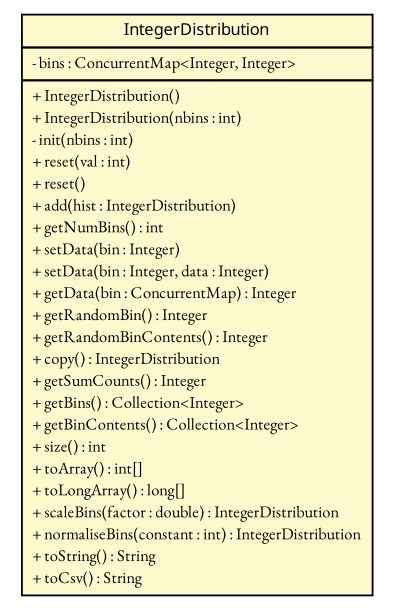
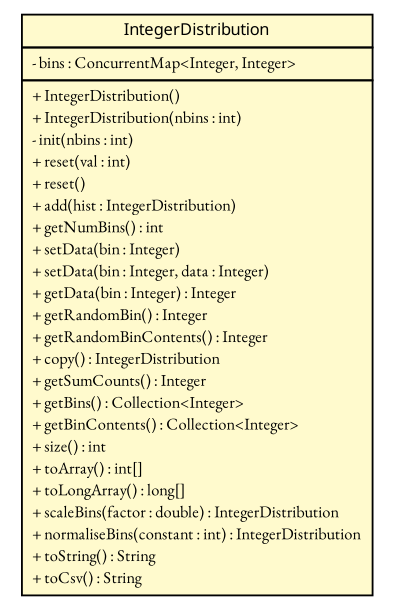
  digraph {
    nodesep=0.25
    ranksep=0.5
    fontname="EB Garamond"
-   n1 [fontcolor=black fontname="EB Garamond" fontsize=9.0 label=<<table title="broadwick.statistics.distributions.IntegerDistribution" border="0" cellborder="1" cellspacing="0" cellpadding="2" port="p" bgcolor="lemonChiffon" href="./IntegerDistribution.html"> 		<tr><td><table border="0" cellspacing="0" cellpadding="1"> <tr><td align="center" balign="center"><font face="Trebuchet MS"> IntegerDistribution </font></td></tr> 		</table></td></tr> 		<tr><td><table border="0" cellspacing="0" cellpadding="1"> <tr><td align="left" balign="left"> - bins : ConcurrentMap&lt;Integer, Integer&gt; </td></tr> 		</table></td></tr> 		<tr><td><table border="0" cellspacing="0" cellpadding="1"> <tr><td align="left" balign="left"> + IntegerDistribution() </td></tr> <tr><td align="left" balign="left"> + IntegerDistribution(nbins : int) </td></tr> <tr><td align="left" balign="left"> - init(nbins : int) </td></tr> <tr><td align="left" balign="left"> + reset(val : int) </td></tr> <tr><td align="left" balign="left"> + reset() </td></tr> <tr><td align="left" balign="left"> + add(hist : IntegerDistribution) </td></tr> <tr><td align="left" balign="left"> + getNumBins() : int </td></tr> <tr><td align="left" balign="left"> + setData(bin : Integer) </td></tr> <tr><td align="left" balign="left"> + setData(bin : Integer, data : Integer) </td></tr> <tr><td align="left" balign="left"> + getData(bin : ConcurrentMap) : Integer </td></tr> <tr><td align="left" balign="left"> + getRandomBin() : Integer </td></tr> <tr><td align="left" balign="left"> + getRandomBinContents() : Integer </td></tr> <tr><td align="left" balign="left"> + copy() : IntegerDistribution </td></tr> <tr><td align="left" balign="left"> + getSumCounts() : Integer </td></tr> <tr><td align="left" balign="left"> + getBins() : Collection&lt;Integer&gt; </td></tr> <tr><td align="left" balign="left"> + getBinContents() : Collection&lt;Integer&gt; </td></tr> <tr><td align="left" balign="left"> + size() : int </td></tr> <tr><td align="left" balign="left"> + toArray() : int[] </td></tr> <tr><td align="left" balign="left"> + toLongArray() : long[] </td></tr> <tr><td align="left" balign="left"> + scaleBins(factor : double) : IntegerDistribution </td></tr> <tr><td align="left" balign="left"> + normaliseBins(constant : int) : IntegerDistribution </td></tr> <tr><td align="left" balign="left"> + toString() : String </td></tr> <tr><td align="left" balign="left"> + toCsv() : String </td></tr> 		</table></td></tr> 		</table>> shape=plaintext]
+   n1 [fontcolor=black fontname="EB Garamond" fontsize=9.0 label=<<table title="broadwick.statistics.distributions.IntegerDistribution" border="0" cellborder="1" cellspacing="0" cellpadding="2" port="p" bgcolor="lemonChiffon" href="./IntegerDistribution.html"> 		<tr><td><table border="0" cellspacing="0" cellpadding="1"> <tr><td align="center" balign="center"><font face="Trebuchet MS"> IntegerDistribution </font></td></tr> 		</table></td></tr> 		<tr><td><table border="0" cellspacing="0" cellpadding="1"> <tr><td align="left" balign="left"> - bins : ConcurrentMap&lt;Integer, Integer&gt; </td></tr> 		</table></td></tr> 		<tr><td><table border="0" cellspacing="0" cellpadding="1"> <tr><td align="left" balign="left"> + IntegerDistribution() </td></tr> <tr><td align="left" balign="left"> + IntegerDistribution(nbins : int) </td></tr> <tr><td align="left" balign="left"> - init(nbins : int) </td></tr> <tr><td align="left" balign="left"> + reset(val : int) </td></tr> <tr><td align="left" balign="left"> + reset() </td></tr> <tr><td align="left" balign="left"> + add(hist : IntegerDistribution) </td></tr> <tr><td align="left" balign="left"> + getNumBins() : int </td></tr> <tr><td align="left" balign="left"> + setData(bin : Integer) </td></tr> <tr><td align="left" balign="left"> + setData(bin : Integer, data : Integer) </td></tr> <tr><td align="left" balign="left"> + getData(bin : Integer) : Integer </td></tr> <tr><td align="left" balign="left"> + getRandomBin() : Integer </td></tr> <tr><td align="left" balign="left"> + getRandomBinContents() : Integer </td></tr> <tr><td align="left" balign="left"> + copy() : IntegerDistribution </td></tr> <tr><td align="left" balign="left"> + getSumCounts() : Integer </td></tr> <tr><td align="left" balign="left"> + getBins() : Collection&lt;Integer&gt; </td></tr> <tr><td align="left" balign="left"> + getBinContents() : Collection&lt;Integer&gt; </td></tr> <tr><td align="left" balign="left"> + size() : int </td></tr> <tr><td align="left" balign="left"> + toArray() : int[] </td></tr> <tr><td align="left" balign="left"> + toLongArray() : long[] </td></tr> <tr><td align="left" balign="left"> + scaleBins(factor : double) : IntegerDistribution </td></tr> <tr><td align="left" balign="left"> + normaliseBins(constant : int) : IntegerDistribution </td></tr> <tr><td align="left" balign="left"> + toString() : String </td></tr> <tr><td align="left" balign="left"> + toCsv() : String </td></tr> 		</table></td></tr> 		</table>> shape=plaintext]
  }
